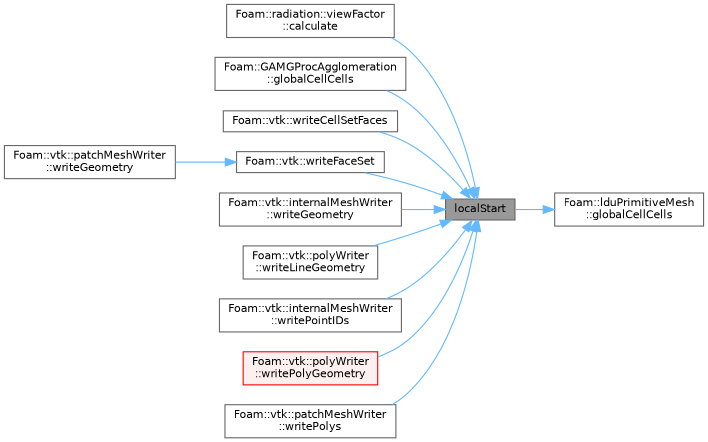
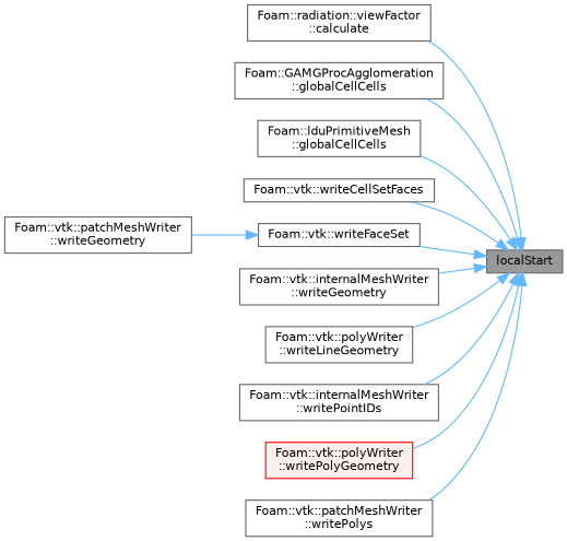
  digraph {
    rankdir=RL
    node [color=grey40 fillcolor=white fontname=Helvetica fontsize=10 shape=box style=filled]
    edge [color=steelblue1 dir=back fontname=Helvetica fontsize=10 labelfontname=Helvetica labelfontsize=10 style=solid]
    n1 [color=gray40 fillcolor=grey60 fontcolor=black height=0.2 label=localStart width=0.4]
    n2 [height=0.2 label="Foam::radiation::viewFactor\l::calculate" width=0.4]
    n3 [height=0.2 label="Foam::GAMGProcAgglomeration\l::globalCellCells" width=0.4]
    n4 [height=0.2 label="Foam::lduPrimitiveMesh\l::globalCellCells" width=0.4]
    n5 [height=0.2 label="Foam::vtk::writeCellSetFaces" width=0.4]
    n6 [height=0.2 label="Foam::vtk::writeFaceSet" width=0.4]
    n7 [height=0.2 label="Foam::vtk::internalMeshWriter\l::writeGeometry" width=0.4]
    n8 [height=0.2 label="Foam::vtk::polyWriter\l::writeLineGeometry" width=0.4]
    n9 [height=0.2 label="Foam::vtk::internalMeshWriter\l::writePointIDs" width=0.4]
    n10 [color=red fillcolor="#FFF0F0" height=0.2 label="Foam::vtk::polyWriter\l::writePolyGeometry" width=0.4]
    n11 [height=0.2 label="Foam::vtk::patchMeshWriter\l::writePolys" width=0.4]
    n12 [height=0.2 label="Foam::vtk::patchMeshWriter\l::writeGeometry" width=0.4]
    n1 -> n2
    n1 -> n3
-   n4 -> n1
+   n1 -> n4
    n1 -> n5
    n1 -> n6
    n1 -> n7
    n1 -> n8
    n1 -> n9
    n1 -> n10
    n1 -> n11
    n6 -> n12
  }
